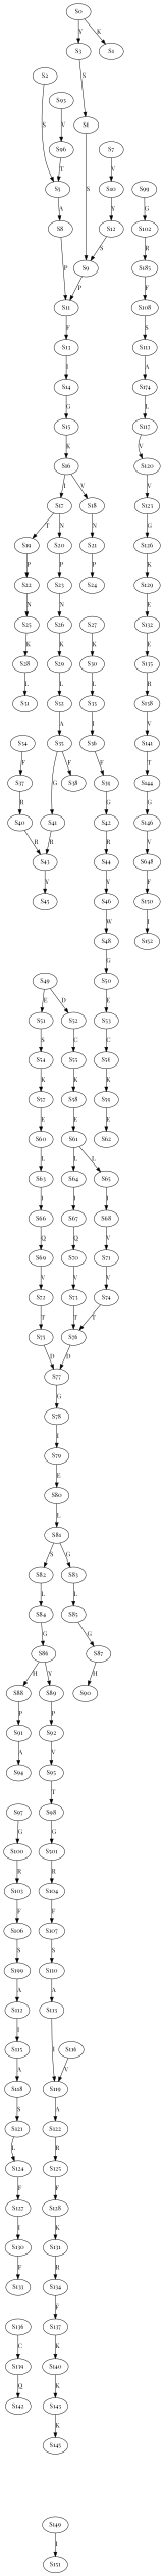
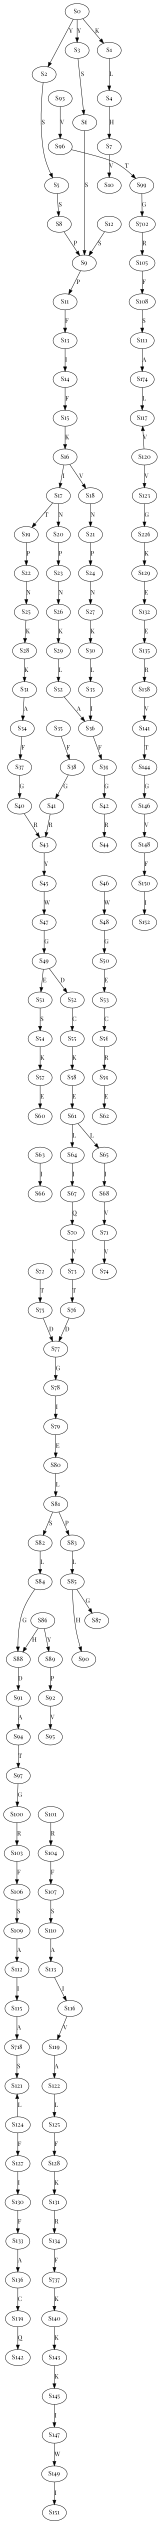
  strict digraph {
    fontname="Playfair Display"
    node [fontname="Playfair Display"]
    edge [fontname="Playfair Display"]
    S0
    S1
    S2
    S3
+   S4
    S5
    S6
    S7
    S8
    S9
    S10
    S11
    S12
    S13
    S14
    S15
    S16
    S17
    S18
    S19
    S20
    S21
    S22
    S23
    S24
    S25
    S26
    S27
    S28
    S29
    S30
    S31
    S32
    S33
    S34
    S35
    S36
    S37
    S38
    S39
    S40
    S41
    S42
    S43
    S44
    S45
    S46
+   S47
    S48
    S49
    S50
    S51
    S52
    S53
    S54
    S55
    S56
    S57
    S58
    S59
    S60
    S61
    S62
    S63
    S64
    S65
    S66
    S67
    S68
-   S69
    S70
    S71
    S72
    S73
    S74
    S75
    S76
    S77
    S78
    S79
    S80
    S81
    S82
    S83
    S84
    S85
    S86
    S87
    S88
    S89
    S90
    S91
    S92
    S94
    S95
    S93
    S96
    S97
-   S98
    S99
    S100
-   S101 [label=S501]
-   S102
+   S101
+   S102 [label=S702]
    S103
    S104
-   S105 [label=S185]
+   S105
    S106
    S107
    S108
-   S109 [label=S199]
+   S109
    S110
    S111
    S112
    S113
    n115 [label=S174]
    S115
    S116
    S117
-   S118
+   S118 [label=S718]
    S119
    S120
    S121
    S122
    S123
    S124
    S125
-   S126
+   S126 [label=S226]
    S127
    S128
    S129
    S130
    S131
    S132
    S133
    S134
    S135
    S136
-   S137
+   S137 [label=S737]
    S138
    S139
    S140
    S141
    S142
    S143
    S144
    S145
    S146
-   S148 [label=S648]
+   S147
+   S148
    S149
    S150
    S151
    S152
    S0 -> S1 [label=K]
+   S0 -> S2 [label=Y]
    S0 -> S3 [label=Y]
+   S1 -> S4 [label=L]
    S2 -> S5 [label=S]
    S3 -> S6 [label=S]
-   S5 -> S8 [label=A]
+   S4 -> S7 [label=H]
+   S5 -> S8 [label=S]
    S6 -> S9 [label=S]
    S7 -> S10 [label=V]
-   S8 -> S11 [label=P]
+   S8 -> S9 [label=P]
    S9 -> S11 [label=P]
-   S10 -> S12 [label=Y]
    S11 -> S13 [label=F]
    S12 -> S9 [label=S]
    S13 -> S14 [label=I]
-   S14 -> S15 [label=G]
+   S14 -> S15 [label=F]
    S15 -> S16 [label=K]
    S16 -> S17 [label=I]
    S16 -> S18 [label=V]
    S17 -> S19 [label=T]
    S17 -> S20 [label=N]
    S18 -> S21 [label=N]
    S19 -> S22 [label=P]
    S20 -> S23 [label=P]
    S21 -> S24 [label=P]
    S22 -> S25 [label=N]
    S23 -> S26 [label=N]
+   S24 -> S27 [label=N]
    S25 -> S28 [label=K]
    S26 -> S29 [label=K]
    S27 -> S30 [label=K]
-   S28 -> S31 [label=L]
+   S28 -> S31 [label=K]
    S29 -> S32 [label=L]
    S30 -> S33 [label=L]
-   S32 -> S35 [label=A]
+   S31 -> S34 [label=A]
+   S32 -> S36 [label=A]
    S33 -> S36 [label=I]
    S34 -> S37 [label=F]
    S35 -> S38 [label=F]
    S36 -> S39 [label=F]
-   S37 -> S40 [label=R]
-   S35 -> S41 [label=G]
+   S37 -> S40 [label=G]
+   S38 -> S41 [label=G]
    S39 -> S42 [label=G]
    S40 -> S43 [label=R]
    S41 -> S43 [label=R]
    S42 -> S44 [label=R]
    S43 -> S45 [label=Y]
-   S44 -> S46 [label=Y]
+   S45 -> S47 [label=W]
    S46 -> S48 [label=W]
+   S47 -> S49 [label=G]
    S48 -> S50 [label=G]
    S49 -> S51 [label=E]
    S49 -> S52 [label=D]
    S50 -> S53 [label=E]
    S51 -> S54 [label=S]
    S52 -> S55 [label=C]
    S53 -> S56 [label=C]
    S54 -> S57 [label=K]
    S55 -> S58 [label=K]
-   S56 -> S59 [label=K]
+   S56 -> S59 [label=R]
    S57 -> S60 [label=E]
    S58 -> S61 [label=E]
    S59 -> S62 [label=E]
-   S60 -> S63 [label=L]
    S61 -> S64 [label=L]
    S61 -> S65 [label=L]
    S63 -> S66 [label=I]
    S64 -> S67 [label=I]
    S65 -> S68 [label=I]
-   S66 -> S69 [label=Q]
    S67 -> S70 [label=Q]
    S68 -> S71 [label=V]
-   S69 -> S72 [label=V]
    S70 -> S73 [label=V]
    S71 -> S74 [label=V]
    S72 -> S75 [label=T]
    S73 -> S76 [label=T]
-   S74 -> S76 [label=T]
    S75 -> S77 [label=D]
    S76 -> S77 [label=D]
    S77 -> S78 [label=G]
    S78 -> S79 [label=I]
    S79 -> S80 [label=E]
    S80 -> S81 [label=L]
    S81 -> S82 [label=S]
-   S81 -> S83 [label=G]
+   S81 -> S83 [label=P]
    S82 -> S84 [label=L]
    S83 -> S85 [label=L]
-   S84 -> S86 [label=G]
+   S84 -> S88 [label=G]
    S85 -> S87 [label=G]
    S86 -> S88 [label=H]
    S86 -> S89 [label=Y]
-   S87 -> S90 [label=H]
-   S88 -> S91 [label=P]
+   S85 -> S90 [label=H]
+   S88 -> S91 [label=D]
    S89 -> S92 [label=P]
    S91 -> S94 [label=A]
    S92 -> S95 [label=V]
-   S95 -> S98 [label=T]
+   S94 -> S97 [label=T]
    S93 -> S96 [label=V]
-   S96 -> S5 [label=T]
+   S96 -> S99 [label=T]
    S97 -> S100 [label=G]
-   S98 -> S101 [label=G]
    S99 -> S102 [label=G]
    S100 -> S103 [label=R]
    S101 -> S104 [label=R]
    S102 -> S105 [label=R]
    S103 -> S106 [label=F]
    S104 -> S107 [label=F]
    S105 -> S108 [label=F]
    S106 -> S109 [label=S]
    S107 -> S110 [label=S]
    S108 -> S111 [label=S]
    S109 -> S112 [label=A]
    S110 -> S113 [label=A]
    S111 -> n115 [label=A]
    S112 -> S115 [label=I]
-   S113 -> S119 [label=I]
+   S113 -> S116 [label=I]
    n115 -> S117 [label=L]
    S115 -> S118 [label=A]
    S116 -> S119 [label=V]
-   S117 -> S120 [label=V]
+   S120 -> S117 [label=V]
    S118 -> S121 [label=S]
    S119 -> S122 [label=A]
    S120 -> S123 [label=V]
-   S121 -> S124 [label=L]
-   S122 -> S125 [label=R]
+   S124 -> S121 [label=L]
+   S122 -> S125 [label=L]
    S123 -> S126 [label=G]
    S124 -> S127 [label=F]
    S125 -> S128 [label=F]
    S126 -> S129 [label=K]
    S127 -> S130 [label=I]
    S128 -> S131 [label=K]
    S129 -> S132 [label=E]
    S130 -> S133 [label=F]
    S131 -> S134 [label=R]
    S132 -> S135 [label=E]
+   S133 -> S136 [label=A]
    S134 -> S137 [label=F]
    S135 -> S138 [label=R]
    S136 -> S139 [label=C]
    S137 -> S140 [label=K]
    S138 -> S141 [label=V]
    S139 -> S142 [label=Q]
    S140 -> S143 [label=K]
    S141 -> S144 [label=T]
    S143 -> S145 [label=K]
    S144 -> S146 [label=G]
+   S145 -> S147 [label=I]
    S146 -> S148 [label=V]
+   S147 -> S149 [label=W]
    S148 -> S150 [label=F]
    S149 -> S151 [label=I]
    S150 -> S152 [label=I]
  }
